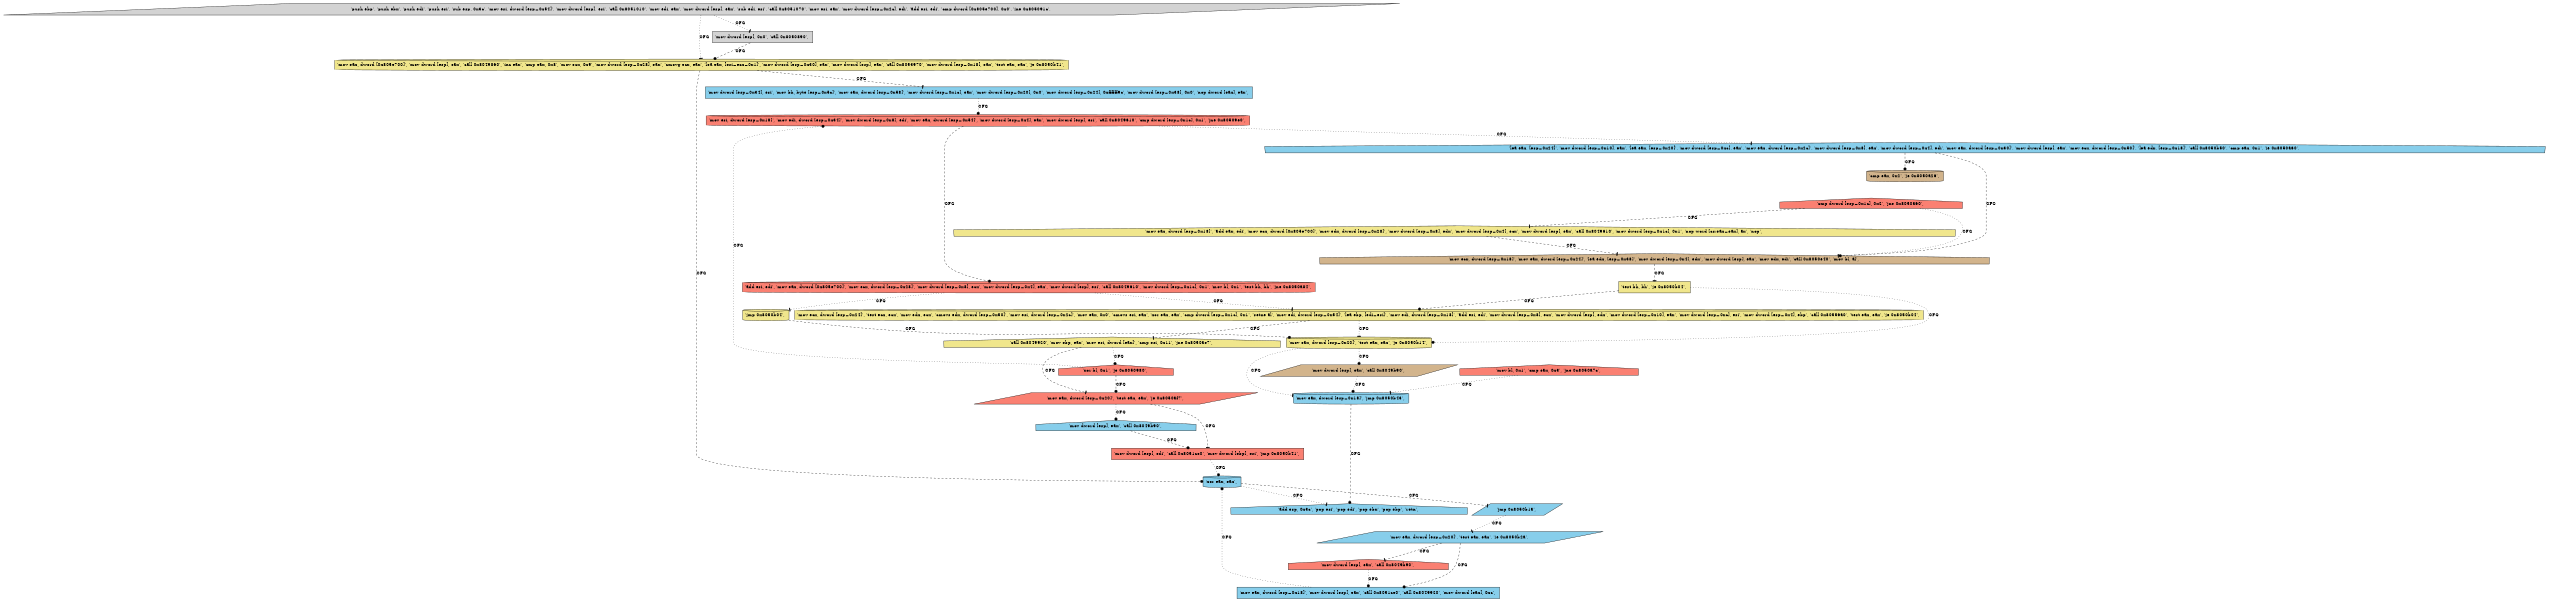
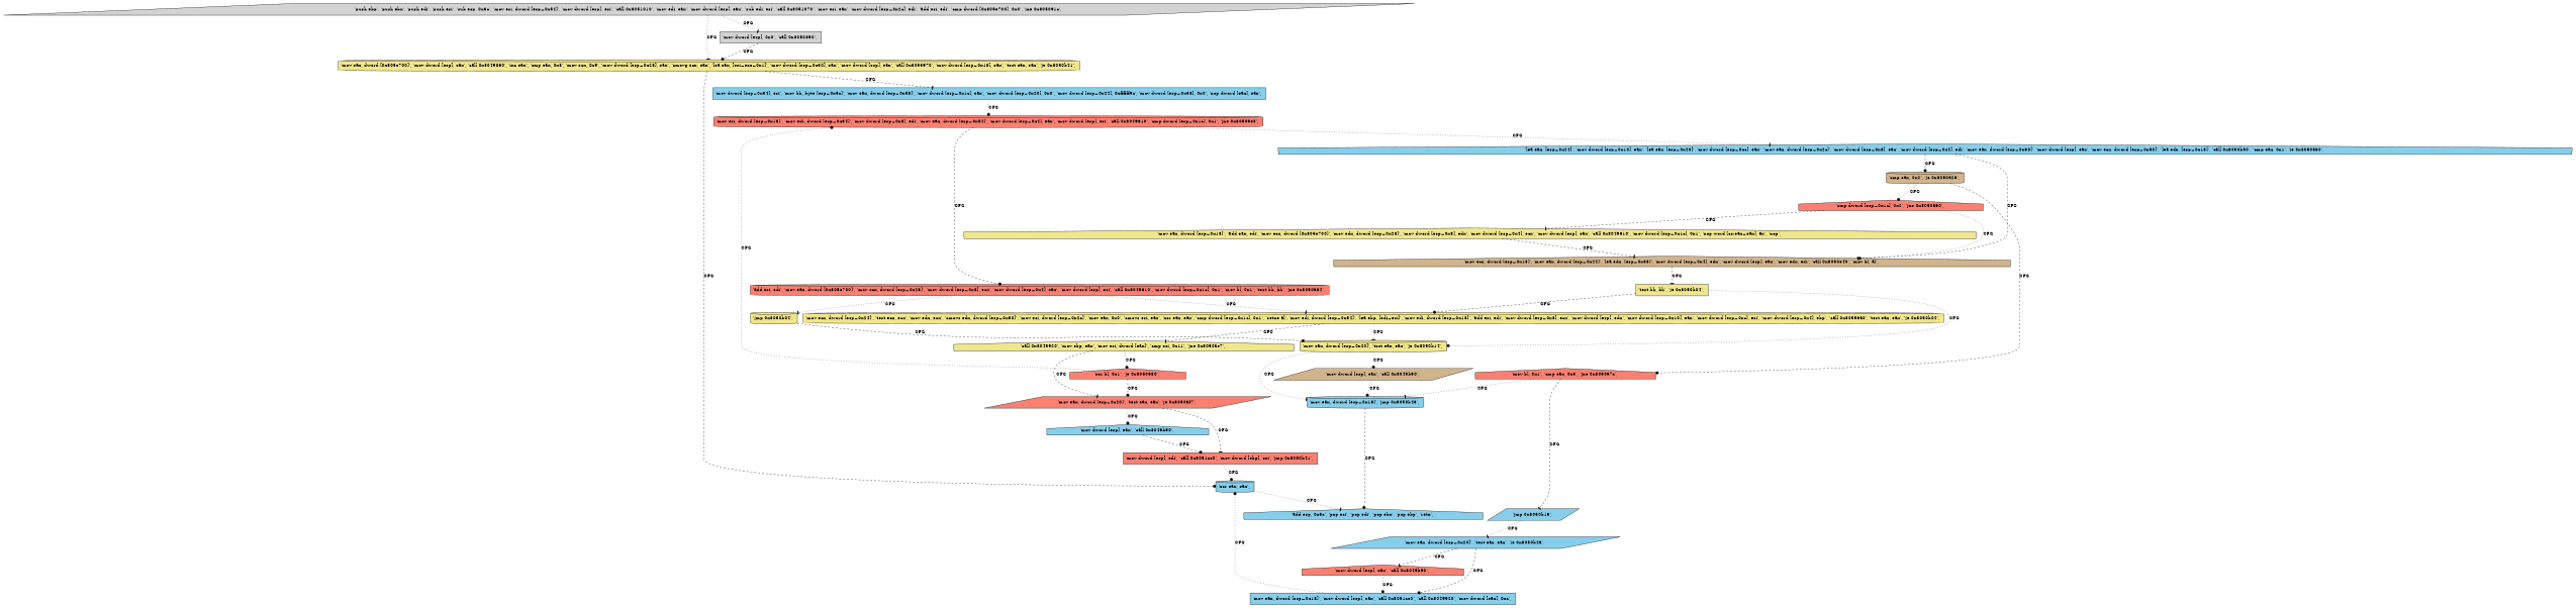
  digraph {
    node [fillcolor=skyblue shape=house style=filled]
    edge [arrowhead=dot style=dotted]
    n1 [fillcolor=lightgrey label="'push ebp', 'push ebx', 'push edi', 'push esi', 'sub esp, 0x3c', 'mov esi, dword [esp+0x54]', 'mov dword [esp], esi', 'call 0x8051010', 'mov edi, eax', 'mov dword [esp], eax', 'sub edi, esi', 'call 0x8051070', 'mov esi, eax', 'mov dword [esp+0x2c], edi', 'add esi, edi', 'cmp dword [0x805e700], 0x0', 'jne 0x805091c', " shape=parallelogram]
    n2 [fillcolor=khaki label="'mov eax, dword [0x805e700]', 'mov dword [esp], eax', 'call 0x8049860', 'inc eax', 'cmp eax, 0x8', 'mov ecx, 0x9', 'mov dword [esp+0x28], eax', 'cmovg ecx, eax', 'lea eax, [esi+ecx+0x1]', 'mov dword [esp+0x30], eax', 'mov dword [esp], eax', 'call 0x8053970', 'mov dword [esp+0x18], eax', 'test eax, eax', 'je 0x8050b41', " shape=cylinder]
    n3 [fillcolor=lightgrey label="'mov dword [esp], 0x0', 'call 0x8050890', " shape=box]
    n4 [label="'xor eax, eax', " shape=cylinder]
    n5 [label="'mov dword [esp+0x34], esi', 'mov bh, byte [esp+0x5c]', 'mov eax, dword [esp+0x58]', 'mov dword [esp+0x1c], eax', 'mov dword [esp+0x20], 0x0', 'mov dword [esp+0x24], 0xffffff9c', 'mov dword [esp+0x38], 0x0', 'nop dword [eax], eax', " shape=box]
    n6 [label="'add esp, 0x3c', 'pop esi', 'pop edi', 'pop ebx', 'pop ebp', 'retn', "]
    n7 [fillcolor=salmon label="'mov esi, dword [esp+0x18]', 'mov edi, dword [esp+0x34]', 'mov dword [esp+0x8], edi', 'mov eax, dword [esp+0x54]', 'mov dword [esp+0x4], eax', 'mov dword [esp], esi', 'call 0x8049610', 'cmp dword [esp+0x1c], 0x1', 'jne 0x80509e0', " shape=cylinder]
    n8 [label="'lea eax, [esp+0x24]', 'mov dword [esp+0x10], eax', 'lea eax, [esp+0x20]', 'mov dword [esp+0xc], eax', 'mov eax, dword [esp+0x2c]', 'mov dword [esp+0x8], eax', 'mov dword [esp+0x4], edi', 'mov eax, dword [esp+0x30]', 'mov dword [esp], eax', 'mov ecx, dword [esp+0x50]', 'lea edx, [esp+0x18]', 'call 0x8050b50', 'cmp eax, 0x1', 'je 0x8050a60', "]
    n9 [fillcolor=salmon label="'add esi, edi', 'mov eax, dword [0x805e700]', 'mov ecx, dword [esp+0x28]', 'mov dword [esp+0x8], ecx', 'mov dword [esp+0x4], eax', 'mov dword [esp], esi', 'call 0x8049610', 'mov dword [esp+0x1c], 0x1', 'mov bl, 0x1', 'test bh, bh', 'jne 0x8050a84', " shape=cylinder]
    n10 [fillcolor=tan label="'mov ecx, dword [esp+0x18]', 'mov eax, dword [esp+0x24]', 'lea edx, [esp+0x38]', 'mov dword [esp+0x4], edx', 'mov dword [esp], eax', 'mov edx, edi', 'call 0x8050e40', 'mov bl, al', "]
    n11 [fillcolor=tan label="'cmp eax, 0x2', 'je 0x8050a26', " shape=cylinder]
    n12 [fillcolor=khaki label="'mov ecx, dword [esp+0x24]', 'test ecx, ecx', 'mov edx, ecx', 'cmovs edx, dword [esp+0x50]', 'mov esi, dword [esp+0x2c]', 'mov eax, 0x0', 'cmovs esi, eax', 'xor eax, eax', 'cmp dword [esp+0x1c], 0x1', 'setne al', 'mov edi, dword [esp+0x54]', 'lea ebp, [edi+esi]', 'mov edi, dword [esp+0x18]', 'add esi, edi', 'mov dword [esp+0x8], ecx', 'mov dword [esp], edx', 'mov dword [esp+0x10], eax', 'mov dword [esp+0xc], esi', 'mov dword [esp+0x4], ebp', 'call 0x80556a0', 'test eax, eax', 'je 0x8050b04', " shape=cylinder]
    n13 [fillcolor=khaki label="'jmp 0x8050b04', " shape=cylinder]
    n14 [fillcolor=khaki label="'test bh, bh', 'je 0x8050b04', " shape=box]
    n15 [fillcolor=salmon label="'cmp dword [esp+0x1c], 0x2', 'jne 0x8050a60', "]
    n16 [fillcolor=salmon label="'mov bl, 0x1', 'cmp eax, 0x3', 'jne 0x8050a7c', "]
    n17 [fillcolor=khaki label="'mov eax, dword [esp+0x20]', 'test eax, eax', 'je 0x8050b14', " shape=cylinder]
    n18 [fillcolor=khaki label="'mov eax, dword [esp+0x18]', 'add eax, edi', 'mov ecx, dword [0x805e700]', 'mov edx, dword [esp+0x28]', 'mov dword [esp+0x8], edx', 'mov dword [esp+0x4], ecx', 'mov dword [esp], eax', 'call 0x8049610', 'mov dword [esp+0x1c], 0x1', 'nop word [cs:eax+eax], ax', 'nop', "]
    n19 [label="'jmp 0x8050b1a', " shape=parallelogram]
    n20 [label="'mov eax, dword [esp+0x18]', 'jmp 0x8050b43', " shape=cylinder]
    n21 [fillcolor=khaki label="'call 0x8049920', 'mov ebp, eax', 'mov esi, dword [eax]', 'cmp esi, 0x11', 'jne 0x8050ae7', "]
    n22 [fillcolor=tan label="'mov dword [esp], eax', 'call 0x8049b90', " shape=parallelogram]
    n23 [fillcolor=salmon label="'mov eax, dword [esp+0x20]', 'test eax, eax', 'je 0x8050af7', " shape=parallelogram]
    n24 [fillcolor=salmon label="'xor bl, 0x1', 'je 0x8050980', "]
    n25 [label="'mov eax, dword [esp+0x20]', 'test eax, eax', 'je 0x8050b2a', " shape=parallelogram]
    n26 [fillcolor=salmon label="'mov dword [esp], edi', 'call 0x8051ce0', 'mov dword [ebp], esi', 'jmp 0x8050b41', " shape=box]
    n27 [label="'mov dword [esp], eax', 'call 0x8049b90', "]
    n28 [label="'mov eax, dword [esp+0x18]', 'mov dword [esp], eax', 'call 0x8051ce0', 'call 0x8049920', 'mov dword [eax], 0xc', " shape=box]
    n29 [fillcolor=salmon label="'mov dword [esp], eax', 'call 0x8049b90', "]
    n1 -> n2 [arrowhead=tee label=CFG]
    n1 -> n3 [arrowhead=tee label=CFG]
    n2 -> n4 [label=CFG style=dashed]
    n2 -> n5 [arrowhead=tee label=CFG style=dashed]
    n3 -> n2 [label=CFG style=dashed]
    n4 -> n6 [arrowhead=tee label=CFG]
    n5 -> n7 [label=CFG]
    n7 -> n8 [arrowhead=tee label=CFG]
    n7 -> n9 [label=CFG style=dashed]
    n8 -> n10 [arrowhead=tee label=CFG style=dashed]
    n8 -> n11 [label=CFG style=dashed]
    n9 -> n12 [arrowhead=tee label=CFG]
    n9 -> n13 [arrowhead=tee label=CFG]
    n10 -> n14 [arrowhead=tee label=CFG style=dashed]
+   n11 -> n15 [label=CFG]
+   n11 -> n16 [label=CFG style=dashed]
    n12 -> n17 [arrowhead=tee label=CFG]
    n12 -> n21 [arrowhead=tee label=CFG style=dashed]
    n13 -> n17 [label=CFG style=dashed]
    n14 -> n12 [label=CFG style=dashed]
    n14 -> n17 [label=CFG]
    n15 -> n10 [label=CFG]
    n15 -> n18 [arrowhead=tee label=CFG style=dashed]
-   n4 -> n19 [arrowhead=tee label=CFG style=dashed]
+   n16 -> n19 [arrowhead=tee label=CFG style=dashed]
    n16 -> n20 [arrowhead=tee label=CFG]
    n17 -> n20 [arrowhead=tee label=CFG]
    n17 -> n22 [label=CFG]
    n18 -> n10 [arrowhead=tee label=CFG style=dashed]
    n19 -> n25 [arrowhead=tee label=CFG]
    n20 -> n6 [label=CFG style=dashed]
    n21 -> n23 [arrowhead=tee label=CFG style=dashed]
    n21 -> n24 [label=CFG]
    n22 -> n20 [label=CFG]
    n23 -> n26 [arrowhead=tee label=CFG style=dashed]
    n23 -> n27 [label=CFG]
    n24 -> n7 [label=CFG]
    n24 -> n23 [label=CFG style=dashed]
    n25 -> n28 [label=CFG style=dashed]
    n25 -> n29 [arrowhead=tee label=CFG style=dashed]
    n26 -> n4 [label=CFG]
    n27 -> n26 [label=CFG style=dashed]
    n28 -> n4 [label=CFG]
    n29 -> n28 [label=CFG]
  }
